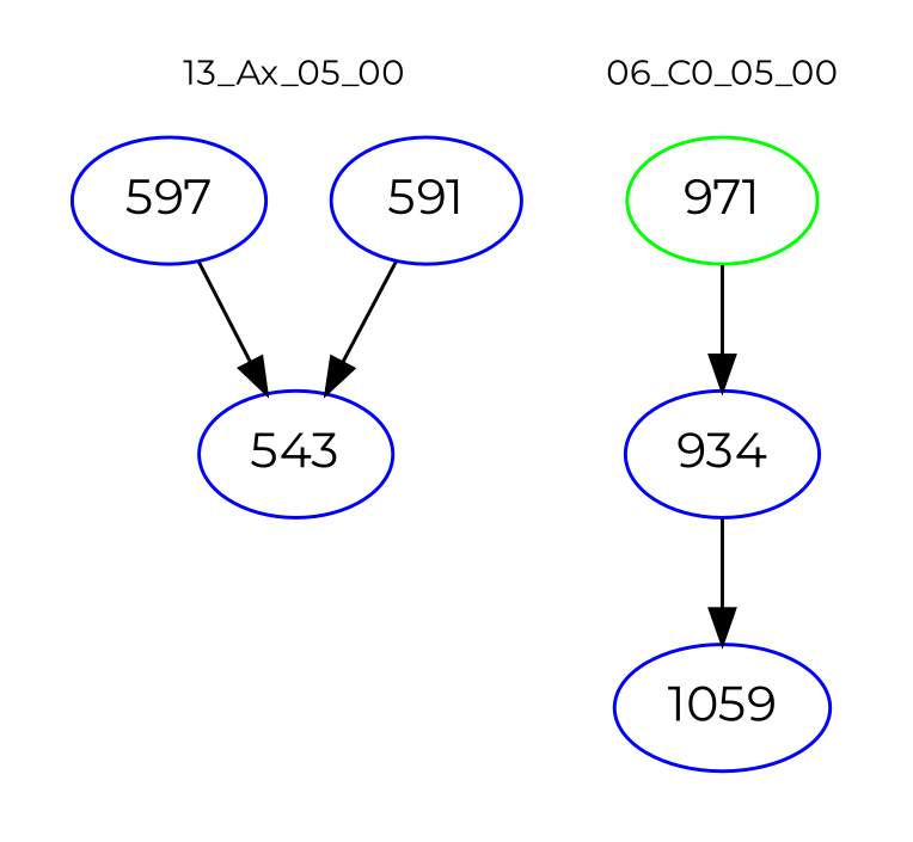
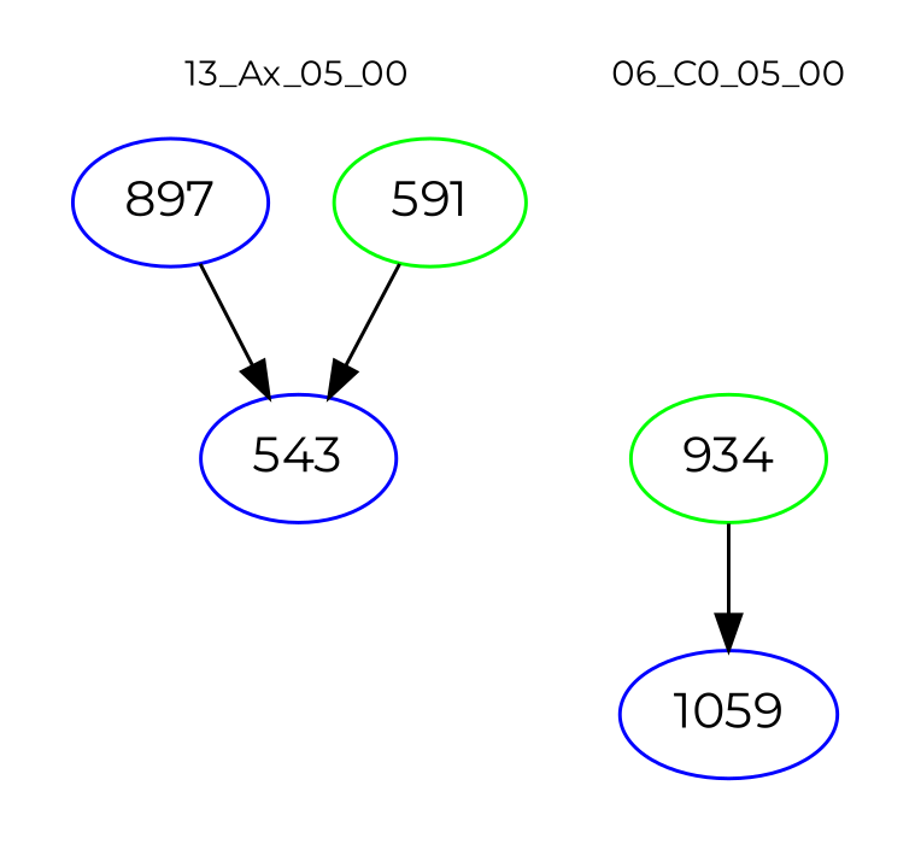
  digraph {
    fontname=Montserrat
    node [color=blue fontname=Montserrat]
    edge [color=black fontname=Montserrat]
-   n1 [label=591]
+   n1 [color=green label=591]
    n2 [label=543]
-   n3 [label=597]
-   n4 [color=green label=971]
-   n5 [label=934]
+   n3 [label=897]
+   n5 [color=green label=934]
    n6 [label=1059]
    subgraph cluster_1 {
      color=white
      fontsize=10
      label="13_Ax_05_00"
      n1
      n2
      n3
    }
    subgraph cluster_2 {
      color=white
      fontsize=10
      label="06_C0_05_00"
-     n4
      n5
      n6
    }
    n1 -> n2
    n3 -> n2
-   n4 -> n5
    n5 -> n6
  }
